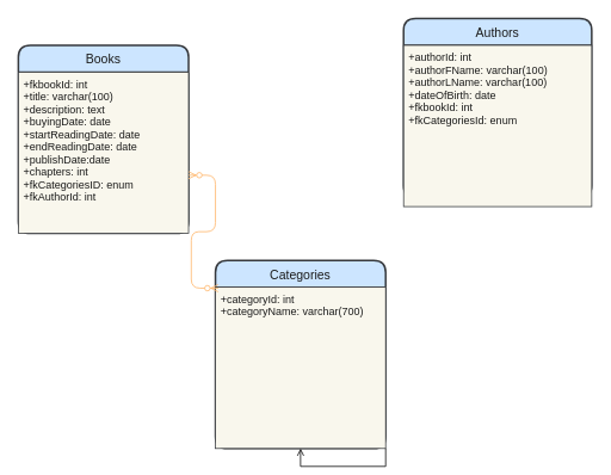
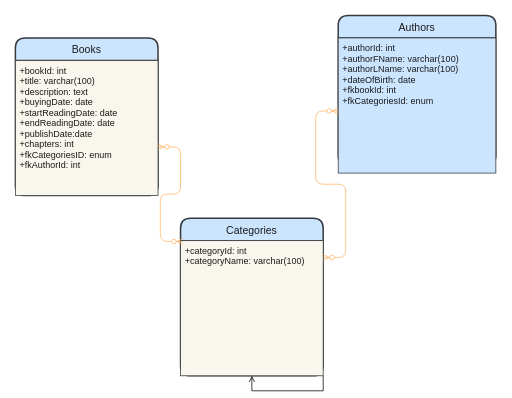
  <mxCell id="0" />
  <mxCell id="1" parent="0" />
  <mxCell id="2" value="Books" style="swimlane;childLayout=stackLayout;horizontal=1;startSize=30;horizontalStack=0;rounded=1;fontSize=14;fontStyle=0;strokeWidth=2;resizeParent=0;resizeLast=1;shadow=0;dashed=0;align=center;fillColor=#cce5ff;strokeColor=#36393d;fontColor=#1A1A1A;" vertex="1" parent="1"><mxGeometry x="20" y="50" width="190" height="210" as="geometry"><mxRectangle x="140" y="210" width="70" height="30" as="alternateBounds" /></mxGeometry></mxCell>
- <mxCell id="3" value="+fkbookId: int&#10;+title: varchar(100)&#10;+description: text&#10;+buyingDate: date&#10;+startReadingDate: date&#10;+endReadingDate: date&#10;+publishDate:date&#10;+chapters: int&#10;+fkCategoriesID: enum&#10;+fkAuthorId: int&#10;" style="align=left;strokeColor=#36393d;fillColor=#f9f7ed;spacingLeft=4;fontSize=12;verticalAlign=top;resizable=0;rotatable=0;part=1;fontColor=#1A1A1A;" vertex="1" parent="2"><mxGeometry y="30" width="190" height="180" as="geometry" /></mxCell>
+ <mxCell id="3" value="+bookId: int&#10;+title: varchar(100)&#10;+description: text&#10;+buyingDate: date&#10;+startReadingDate: date&#10;+endReadingDate: date&#10;+publishDate:date&#10;+chapters: int&#10;+fkCategoriesID: enum&#10;+fkAuthorId: int&#10;" style="align=left;strokeColor=#36393d;fillColor=#f9f7ed;spacingLeft=4;fontSize=12;verticalAlign=top;resizable=0;rotatable=0;part=1;fontColor=#1A1A1A;" vertex="1" parent="2"><mxGeometry y="30" width="190" height="180" as="geometry" /></mxCell>
  <mxCell id="4" value="" style="align=left;strokeColor=#36393d;fillColor=#f9f7ed;spacingLeft=4;fontSize=12;verticalAlign=top;resizable=0;rotatable=0;part=1;fontColor=#1A1A1A;" vertex="1" parent="2"><mxGeometry y="210" width="190" as="geometry" /></mxCell>
  <mxCell id="5" value="Authors" style="swimlane;childLayout=stackLayout;horizontal=1;startSize=30;horizontalStack=0;rounded=1;fontSize=14;fontStyle=0;strokeWidth=2;resizeParent=0;resizeLast=1;shadow=0;dashed=0;align=center;fillColor=#cce5ff;strokeColor=#36393d;fontColor=#1A1A1A;" vertex="1" parent="1"><mxGeometry x="450" y="20" width="210" height="200" as="geometry"><mxRectangle x="140" y="210" width="70" height="30" as="alternateBounds" /></mxGeometry></mxCell>
- <mxCell id="6" value="+authorId: int&#10;+authorFName: varchar(100)&#10;+authorLName: varchar(100)&#10;+dateOfBirth: date&#10;+fkbookId: int&#10;+fkCategoriesId: enum&#10;" style="align=left;strokeColor=#36393d;fillColor=#f9f7ed;spacingLeft=4;fontSize=12;verticalAlign=top;resizable=0;rotatable=0;part=1;fontColor=#1A1A1A;" vertex="1" parent="5"><mxGeometry y="30" width="210" height="180" as="geometry" /></mxCell>
+ <mxCell id="6" value="+authorId: int&#10;+authorFName: varchar(100)&#10;+authorLName: varchar(100)&#10;+dateOfBirth: date&#10;+fkbookId: int&#10;+fkCategoriesId: enum&#10;" style="align=left;strokeColor=#36393d;fillColor=#cce5ff;spacingLeft=4;fontSize=12;verticalAlign=top;resizable=0;rotatable=0;part=1;fontColor=#1A1A1A;" vertex="1" parent="5"><mxGeometry y="30" width="210" height="180" as="geometry" /></mxCell>
  <mxCell id="7" value="" style="align=left;strokeColor=#36393d;fillColor=#f9f7ed;spacingLeft=4;fontSize=12;verticalAlign=top;resizable=0;rotatable=0;part=1;fontColor=#1A1A1A;" vertex="1" parent="5"><mxGeometry y="210" width="210" height="-10" as="geometry" /></mxCell>
  <mxCell id="8" style="edgeStyle=orthogonalEdgeStyle;rounded=0;orthogonalLoop=1;jettySize=auto;html=1;exitX=0.5;exitY=1;exitDx=0;exitDy=0;fontColor=#1A1A1A;" edge="1" parent="5" source="6" target="6"><mxGeometry relative="1" as="geometry" /></mxCell>
  <mxCell id="9" value="Categories" style="swimlane;childLayout=stackLayout;horizontal=1;startSize=30;horizontalStack=0;rounded=1;fontSize=14;fontStyle=0;strokeWidth=2;resizeParent=0;resizeLast=1;shadow=0;dashed=0;align=center;fillColor=#cce5ff;strokeColor=#36393d;fontColor=#1A1A1A;" vertex="1" parent="1"><mxGeometry x="240" y="290" width="190" height="210" as="geometry"><mxRectangle x="140" y="210" width="70" height="30" as="alternateBounds" /></mxGeometry></mxCell>
- <mxCell id="10" value="+categoryId: int&#10;+categoryName: varchar(700)&#10;&#10;" style="align=left;strokeColor=#36393d;fillColor=#f9f7ed;spacingLeft=4;fontSize=12;verticalAlign=top;resizable=0;rotatable=0;part=1;fontColor=#1A1A1A;" vertex="1" parent="9"><mxGeometry y="30" width="190" height="180" as="geometry" /></mxCell>
+ <mxCell id="10" value="+categoryId: int&#10;+categoryName: varchar(100)&#10;&#10;" style="align=left;strokeColor=#36393d;fillColor=#f9f7ed;spacingLeft=4;fontSize=12;verticalAlign=top;resizable=0;rotatable=0;part=1;fontColor=#1A1A1A;" vertex="1" parent="9"><mxGeometry y="30" width="190" height="180" as="geometry" /></mxCell>
  <mxCell id="11" value="" style="align=left;strokeColor=#36393d;fillColor=#f9f7ed;spacingLeft=4;fontSize=12;verticalAlign=top;resizable=0;rotatable=0;part=1;fontColor=#1A1A1A;" vertex="1" parent="9"><mxGeometry y="210" width="190" as="geometry" /></mxCell>
  <mxCell id="12" style="edgeStyle=orthogonalEdgeStyle;rounded=0;orthogonalLoop=1;jettySize=auto;html=1;exitX=1;exitY=1;exitDx=0;exitDy=0;fontColor=#1A1A1A;endArrow=open;" edge="1" parent="9" source="9" target="10"><mxGeometry relative="1" as="geometry"><Array as="points"><mxPoint x="190" y="230" /><mxPoint x="95" y="230" /></Array></mxGeometry></mxCell>
  <mxCell id="13" value="" style="edgeStyle=entityRelationEdgeStyle;fontSize=12;html=1;endArrow=ERzeroToMany;endFill=1;startArrow=ERzeroToMany;fontColor=#1A1A1A;entryX=0.016;entryY=0.148;entryDx=0;entryDy=0;entryPerimeter=0;fillColor=#ffff88;strokeColor=#FFB366;" edge="1" parent="1" target="9"><mxGeometry width="100" height="100" relative="1" as="geometry"><mxPoint x="210" y="195" as="sourcePoint" /><mxPoint x="310" y="95" as="targetPoint" /></mxGeometry></mxCell>
+ <mxCell id="14" value="" style="edgeStyle=entityRelationEdgeStyle;fontSize=12;html=1;endArrow=ERzeroToMany;endFill=1;startArrow=ERzeroToMany;fontColor=#1A1A1A;entryX=0;entryY=0.54;entryDx=0;entryDy=0;entryPerimeter=0;exitX=1;exitY=0.25;exitDx=0;exitDy=0;strokeColor=#FFB366;" edge="1" parent="1" source="9" target="6"><mxGeometry width="100" height="100" relative="1" as="geometry"><mxPoint x="410" y="280" as="sourcePoint" /><mxPoint x="510" y="180" as="targetPoint" /></mxGeometry></mxCell>
